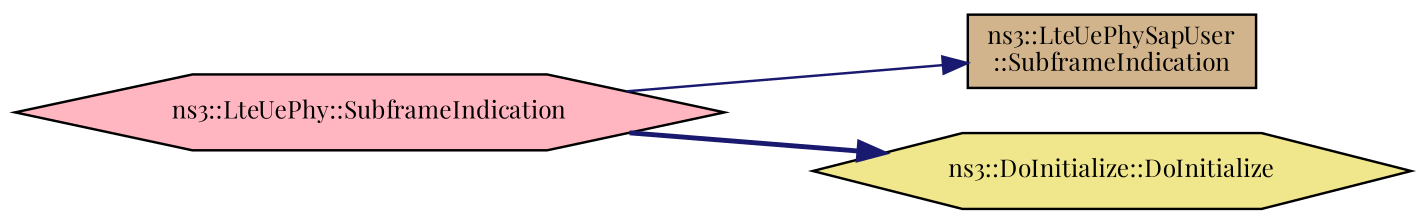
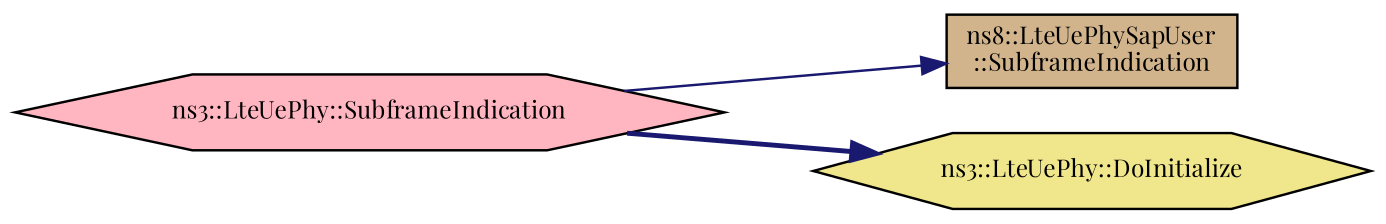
  digraph {
    fontname="Playfair Display"
    rankdir=RL
    node [color=black fontname="Playfair Display" fontsize=10 shape=hexagon style=filled]
    edge [color=midnightblue dir=back fontname="Playfair Display" fontsize=10 labelfontname=Helvetica labelfontsize=10]
-   n1 [fillcolor=tan fontcolor=black height=0.2 label="ns3::LteUePhySapUser\l::SubframeIndication" shape=box width=0.4]
+   n1 [fillcolor=tan fontcolor=black height=0.2 label="ns8::LteUePhySapUser\l::SubframeIndication" shape=box width=0.4]
    n2 [fillcolor=lightpink height=0.2 label="ns3::LteUePhy::SubframeIndication" width=0.4]
-   n3 [fillcolor=khaki height=0.2 label="ns3::DoInitialize::DoInitialize" width=0.4]
+   n3 [fillcolor=khaki height=0.2 label="ns3::LteUePhy::DoInitialize" width=0.4]
    n1 -> n2 [style=solid]
    n3 -> n2 [style=bold]
  }
